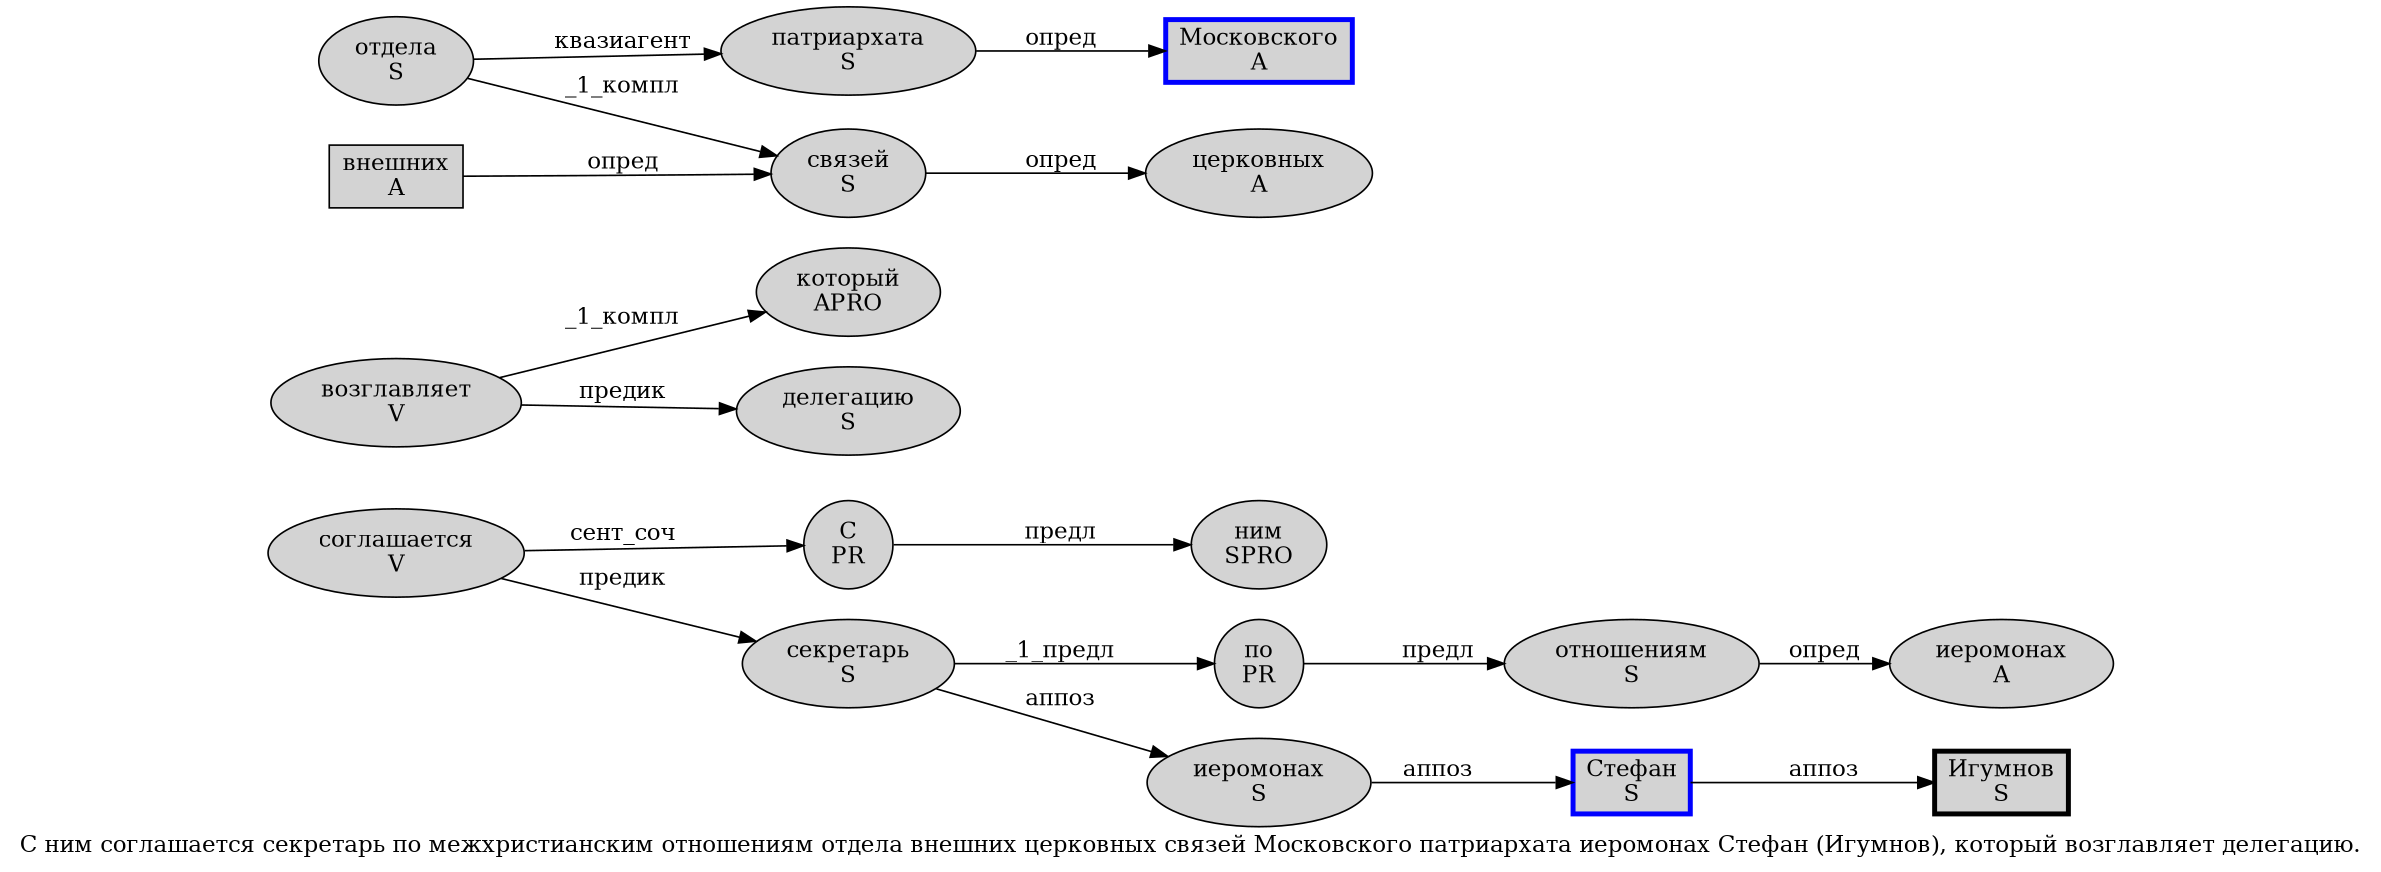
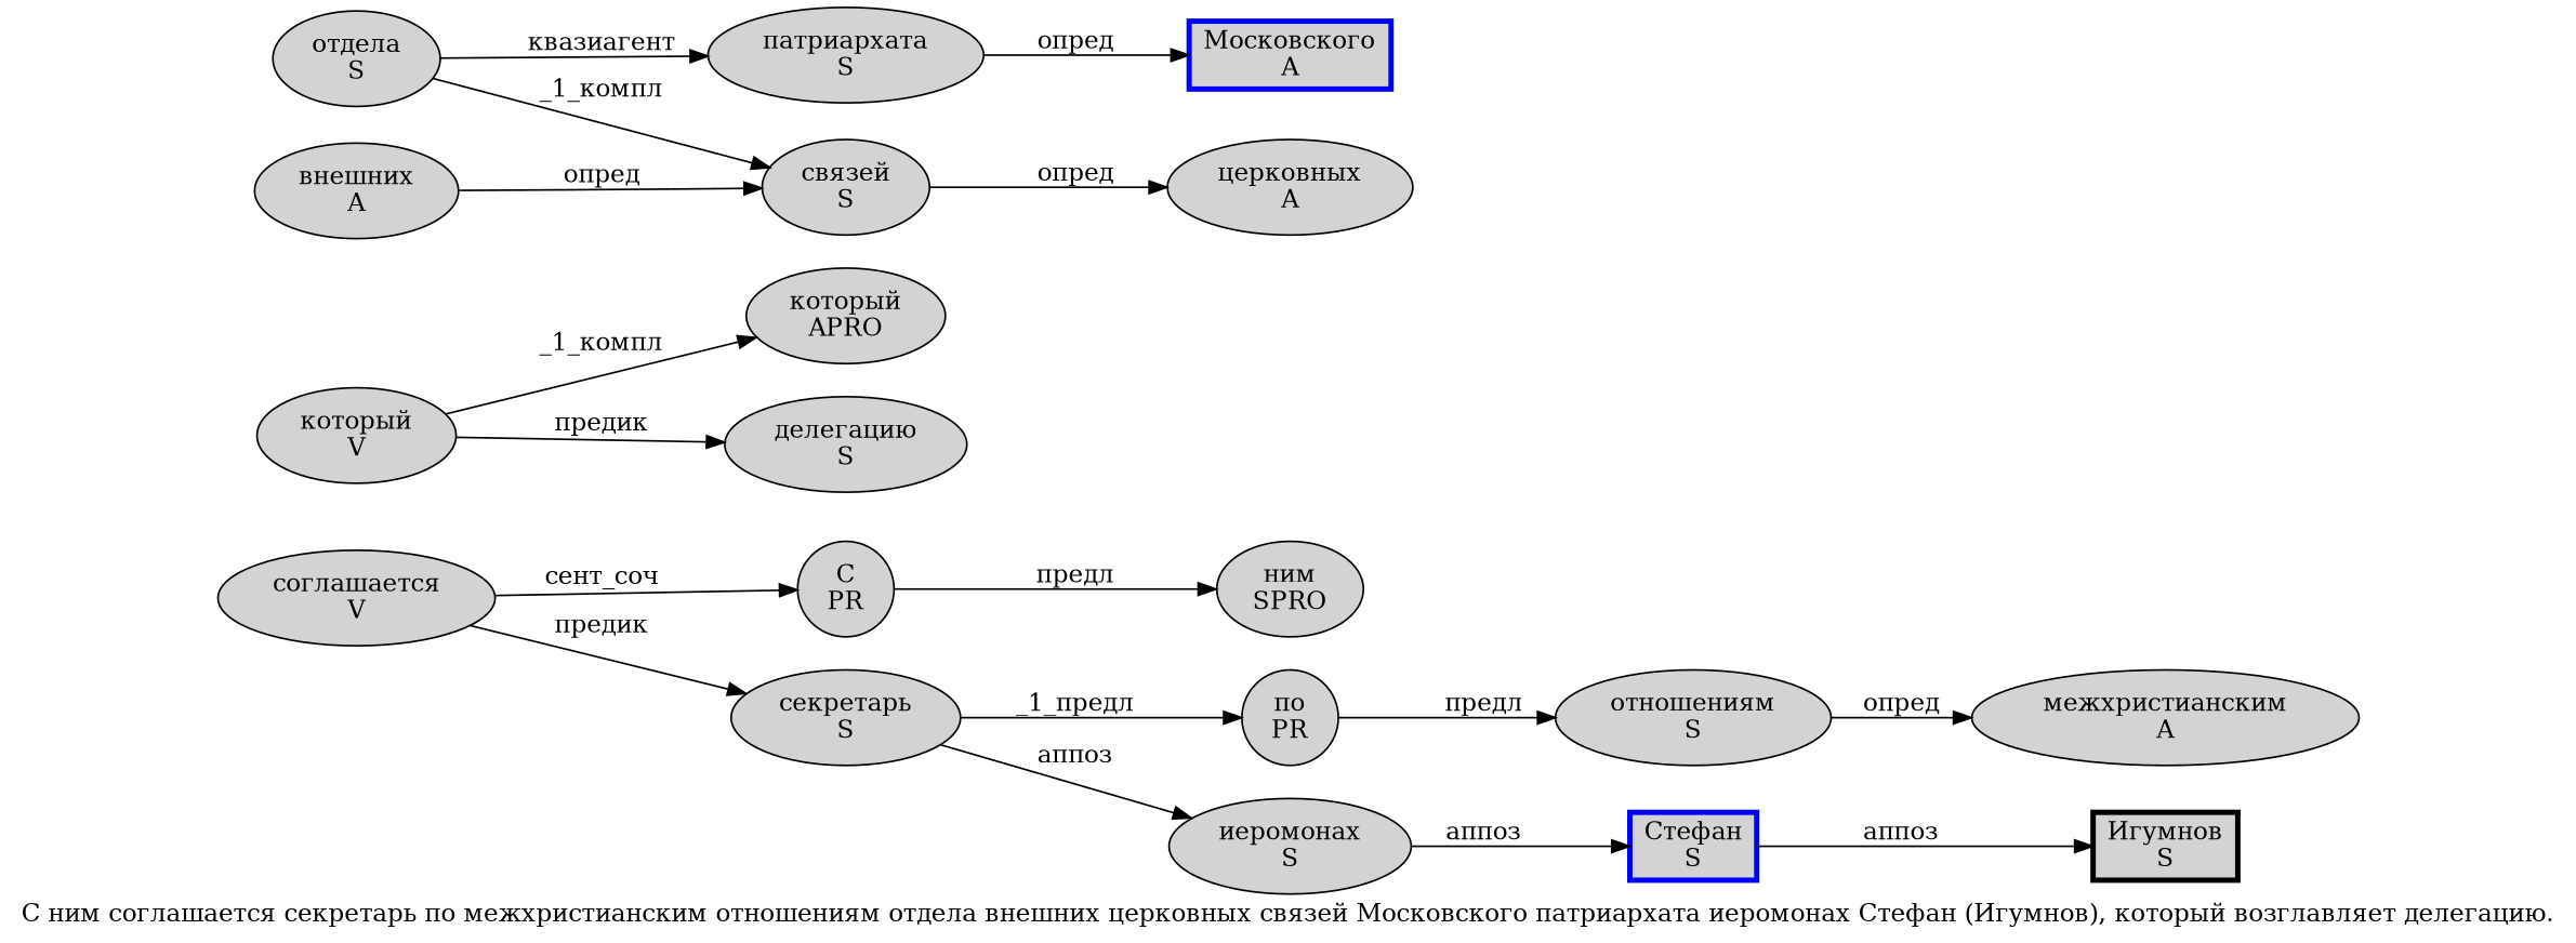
  digraph {
    label="С ним соглашается секретарь по межхристианским отношениям отдела внешних церковных связей Московского патриархата иеромонах Стефан (Игумнов), который возглавляет делегацию."
    rankdir=LR
    node [fillcolor=lightgray penwidth=1 shape=ellipse style=filled]
    n1 [label="С\nPR"]
    n2 [label="ним\nSPRO"]
    n3 [label="соглашается\nV"]
    n4 [label="секретарь\nS"]
    n5 [label="по\nPR"]
    n6 [label="иеромонах\nS"]
-   n7 [label="возглавляет\nV"]
+   n7 [label="который\nV"]
    n8 [label="который\nAPRO"]
    n9 [label="делегацию\nS"]
    n10 [label="отношениям\nS"]
    n11 [color=blue label="Стефан\nS" penwidth=3 shape=box]
-   n12 [label="иеромонах\nA"]
+   n12 [label="межхристианским\nA"]
    n13 [label="отдела\nS"]
    n14 [label="связей\nS"]
    n15 [label="патриархата\nS"]
    n16 [label="церковных\nA"]
    n17 [color=blue label="Московского\nA" penwidth=3 shape=box]
-   n18 [label="внешних\nA" shape=box]
+   n18 [label="внешних\nA"]
    n19 [color=black label="Игумнов\nS" penwidth=3 shape=box]
    n1 -> n2 [label="предл"]
    n3 -> n1 [label="сент_соч"]
    n3 -> n4 [label="предик"]
    n4 -> n5 [label="_1_предл"]
    n4 -> n6 [label="аппоз"]
    n5 -> n10 [label="предл"]
    n6 -> n11 [label="аппоз"]
    n7 -> n8 [label="_1_компл"]
    n7 -> n9 [label="предик"]
    n10 -> n12 [label="опред"]
    n11 -> n19 [label="аппоз"]
    n13 -> n14 [label="_1_компл"]
    n13 -> n15 [label="квазиагент"]
    n14 -> n16 [label="опред"]
    n15 -> n17 [label="опред"]
    n18 -> n14 [label="опред"]
  }
